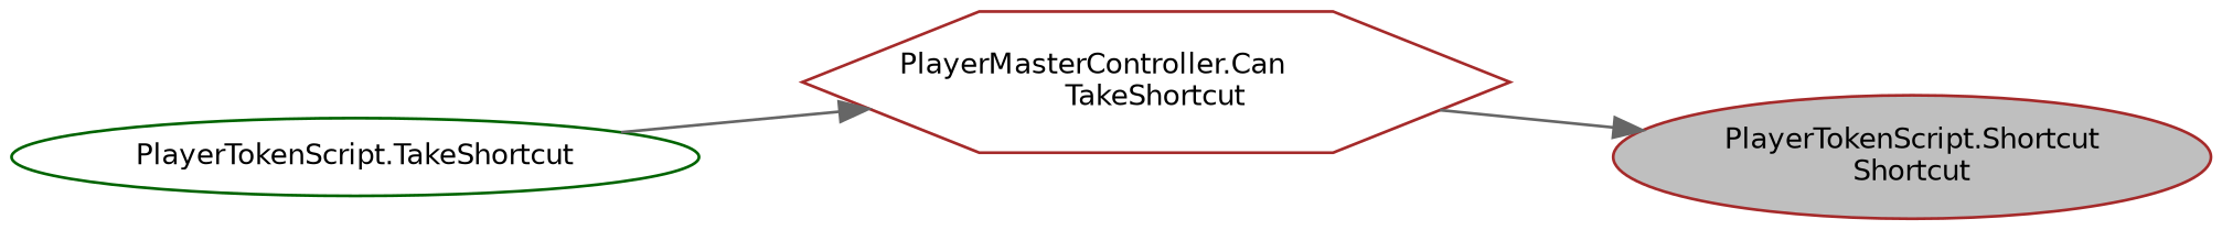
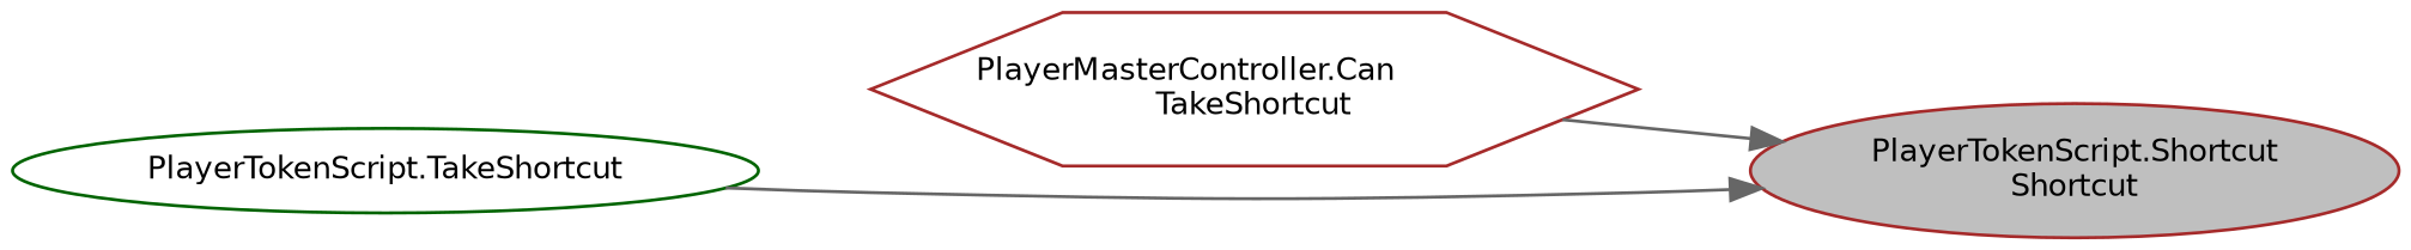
  digraph {
    rankdir=RL
    node [color=brown fillcolor=white fontname=Helvetica fontsize=10 shape=ellipse style=filled]
    edge [color=gray40 dir=back fontname=Helvetica fontsize=10 labelfontname=Helvetica labelfontsize=10 style=solid]
    n1 [fillcolor=grey75 fontcolor=black height=0.2 label="PlayerTokenScript.Shortcut\lShortcut" width=0.4]
    n2 [height=0.2 label="PlayerMasterController.Can\lTakeShortcut" shape=hexagon width=0.4]
    n3 [color=darkgreen height=0.2 label="PlayerTokenScript.TakeShortcut" width=0.4]
    n1 -> n2
-   n2 -> n3
+   n1 -> n3
  }
